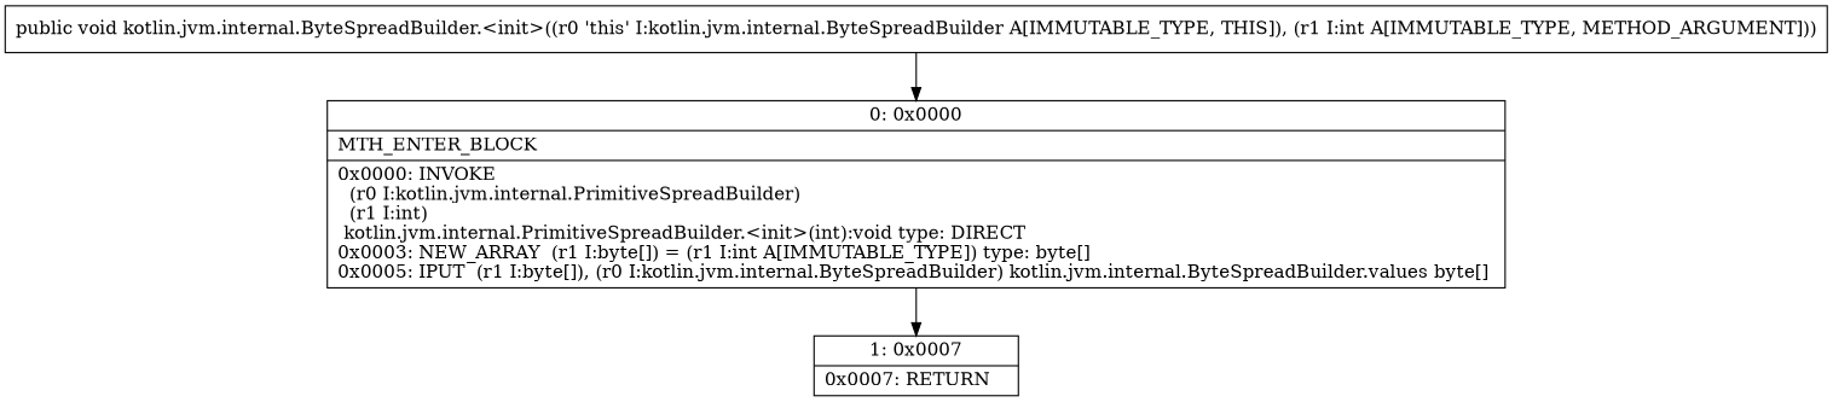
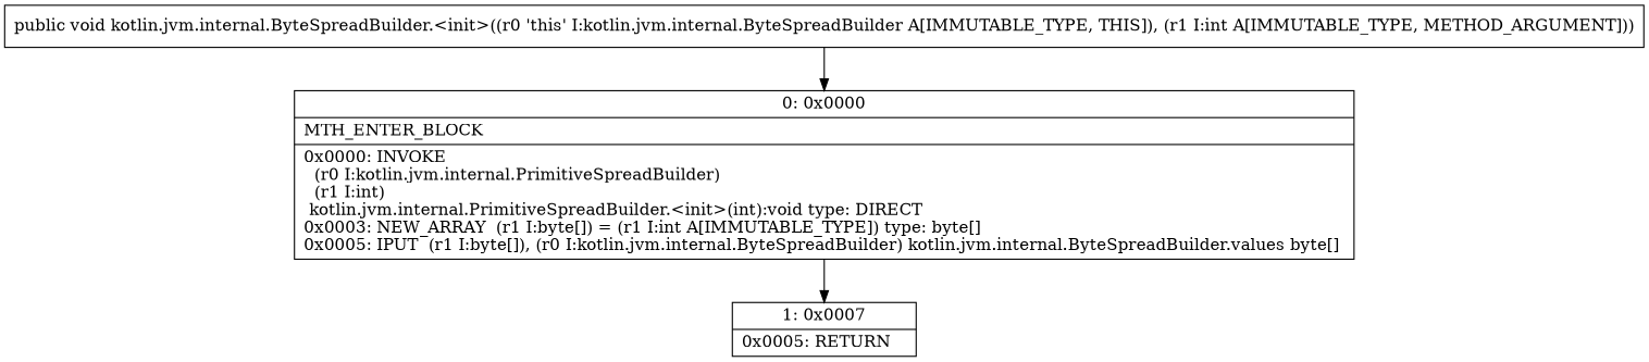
  digraph {
    node [shape=record]
    n1 [label="{0\:\ 0x0000|MTH_ENTER_BLOCK\l|0x0000: INVOKE  \l  (r0 I:kotlin.jvm.internal.PrimitiveSpreadBuilder)\l  (r1 I:int)\l kotlin.jvm.internal.PrimitiveSpreadBuilder.\<init\>(int):void type: DIRECT \l0x0003: NEW_ARRAY  (r1 I:byte[]) = (r1 I:int A[IMMUTABLE_TYPE]) type: byte[] \l0x0005: IPUT  (r1 I:byte[]), (r0 I:kotlin.jvm.internal.ByteSpreadBuilder) kotlin.jvm.internal.ByteSpreadBuilder.values byte[] \l}"]
-   n2 [label="{1\:\ 0x0007|0x0007: RETURN   \l}"]
+   n2 [label="{1\:\ 0x0007|0x0005: RETURN   \l}"]
    n3 [label="{public void kotlin.jvm.internal.ByteSpreadBuilder.\<init\>((r0 'this' I:kotlin.jvm.internal.ByteSpreadBuilder A[IMMUTABLE_TYPE, THIS]), (r1 I:int A[IMMUTABLE_TYPE, METHOD_ARGUMENT])) }"]
    n1 -> n2
    n3 -> n1
  }
